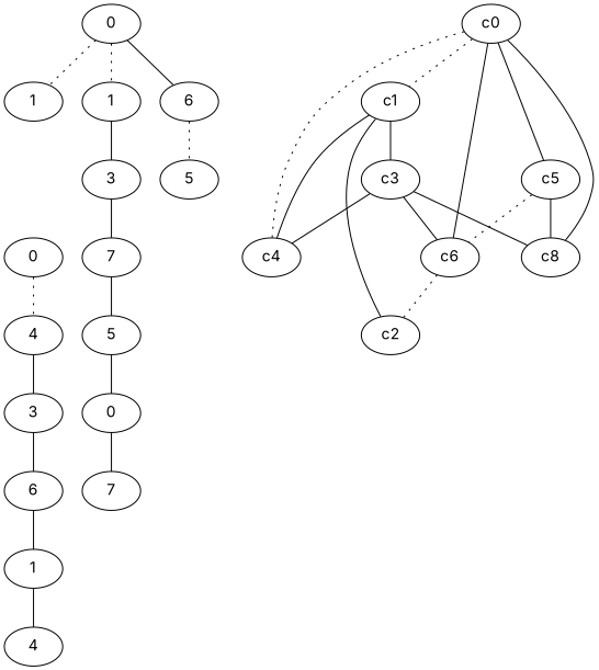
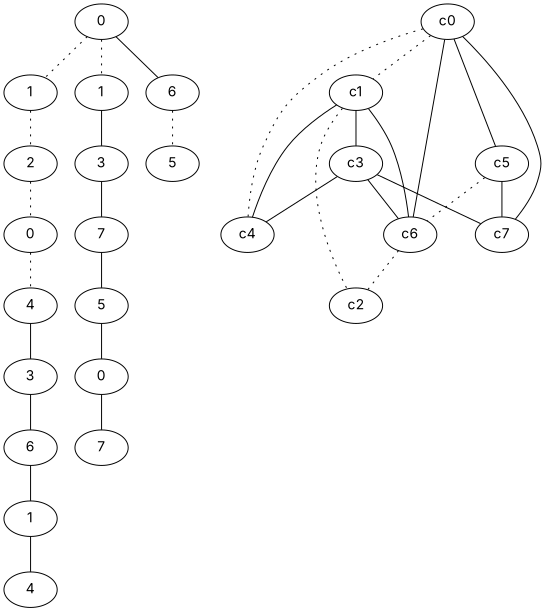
  graph {
    fontname=Inter
    node [fontname=Inter]
    edge [fontname=Inter]
    n1 [label=0]
    n2 [label=1]
    n3 [label=1]
    n4 [label=6]
+   n5 [label=2]
    n6 [label=3]
    n7 [label=5]
    n8 [label=0]
    n9 [label=4]
    n10 [label=3]
    n11 [label=6]
    n12 [label=1]
    n13 [label=4]
    n14 [label=7]
    n15 [label=5]
    n16 [label=0]
    n17 [label=7]
    c0
    c1
    c4
    c5
    c6
-   c7 [label=c8]
+   c7
    c2
    c3
    n1 -- n2 [style=dotted]
    n1 -- n3 [style=dotted]
    n1 -- n4
+   n2 -- n5 [style=dotted]
    n3 -- n6
    n4 -- n7 [style=dotted]
+   n5 -- n8 [style=dotted]
    n6 -- n14
    n8 -- n9 [style=dotted]
    n9 -- n10
    n10 -- n11
    n11 -- n12
    n12 -- n13
    n14 -- n15
    n15 -- n16
    n16 -- n17
    c0 -- c1 [style=dotted]
    c0 -- c4 [style=dotted]
    c0 -- c5
    c0 -- c6
    c0 -- c7
    c1 -- c4
-   c1 -- c2 [style=solid]
+   c1 -- c6
+   c1 -- c2 [style=dotted]
    c1 -- c3
    c5 -- c6 [style=dotted]
    c5 -- c7
    c6 -- c2 [style=dotted]
    c3 -- c4
    c3 -- c6
    c3 -- c7
  }
